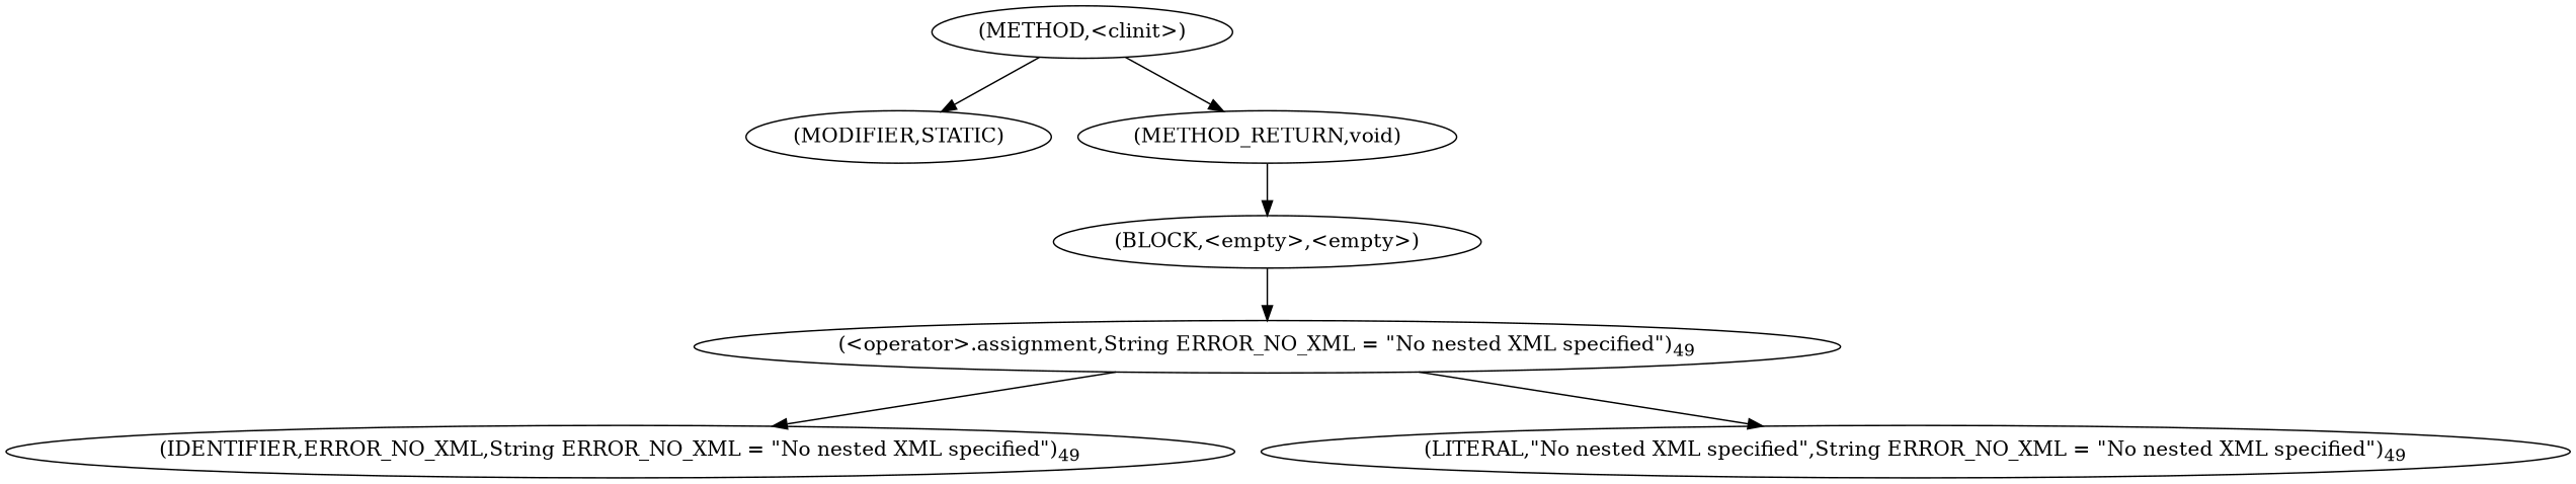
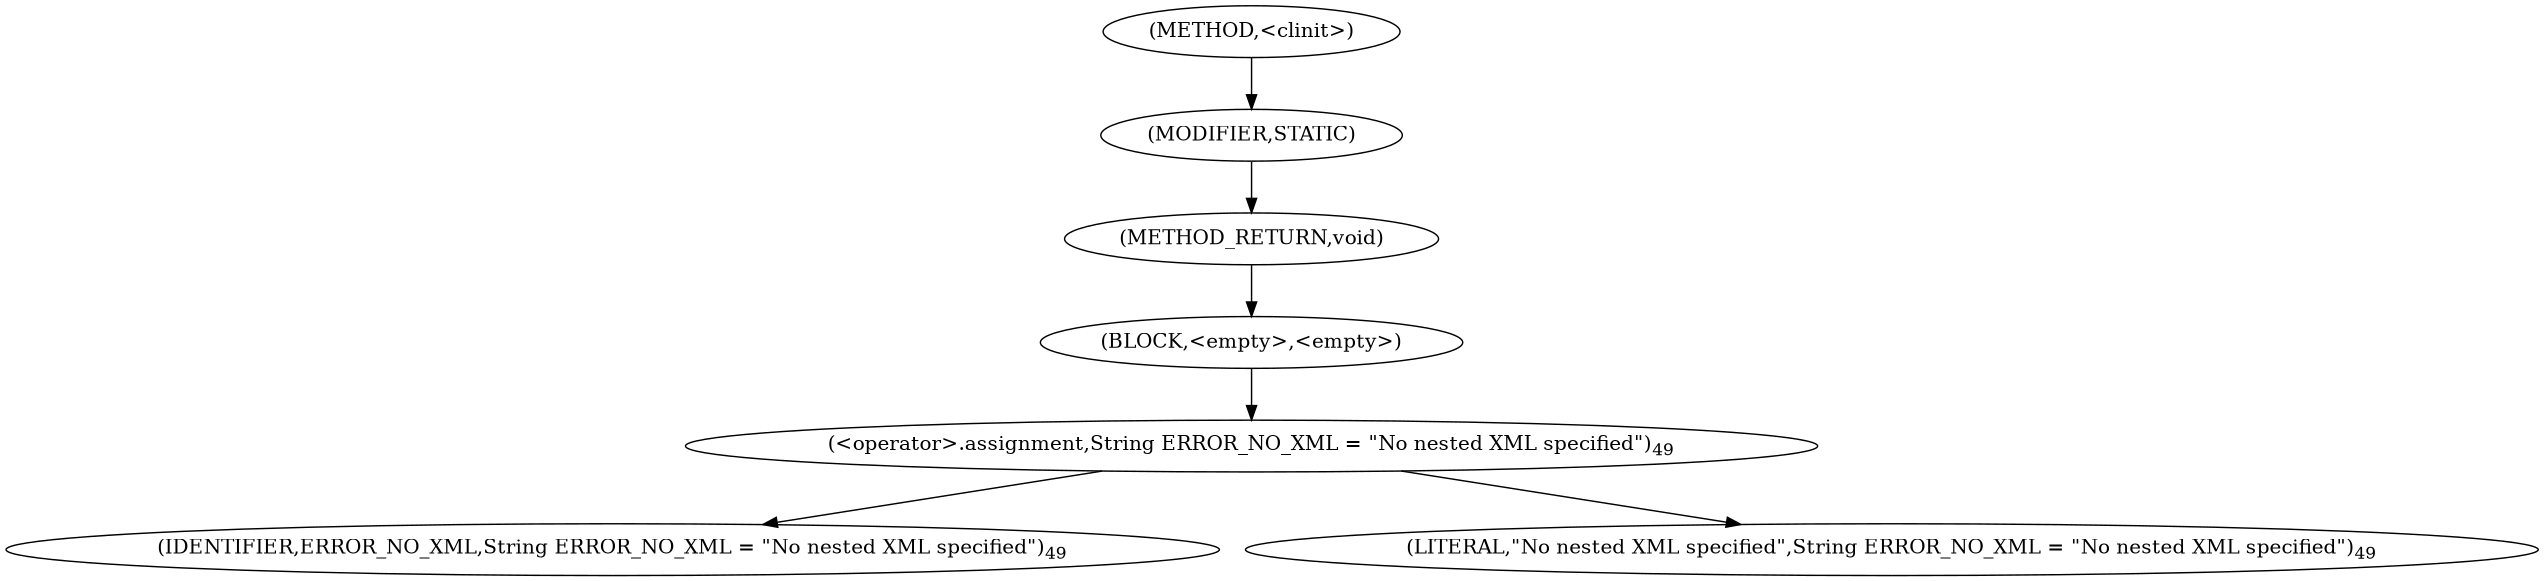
  digraph {
    n1 [label=<(METHOD,&lt;clinit&gt;)>]
    n2 [label=<(MODIFIER,STATIC)>]
    n3 [label=<(METHOD_RETURN,void)>]
    n4 [label=<(BLOCK,&lt;empty&gt;,&lt;empty&gt;)>]
    n5 [label=<(&lt;operator&gt;.assignment,String ERROR_NO_XML = &quot;No nested XML specified&quot;)<SUB>49</SUB>>]
    n6 [label=<(IDENTIFIER,ERROR_NO_XML,String ERROR_NO_XML = &quot;No nested XML specified&quot;)<SUB>49</SUB>>]
    n7 [label=<(LITERAL,&quot;No nested XML specified&quot;,String ERROR_NO_XML = &quot;No nested XML specified&quot;)<SUB>49</SUB>>]
    n1 -> n2
-   n1 -> n3
+   n2 -> n3
    n3 -> n4
    n4 -> n5
    n5 -> n6
    n5 -> n7
  }
